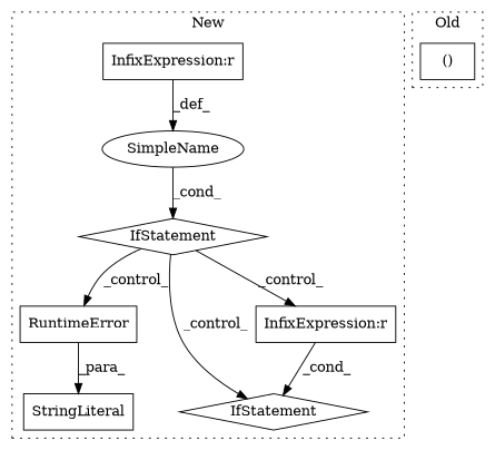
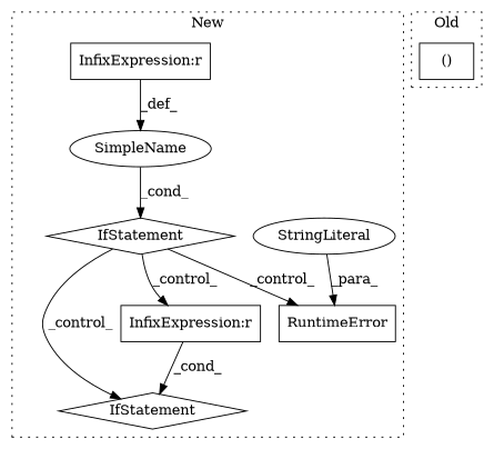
  digraph {
    node [a=25 l="4,2" shape=box]
    n1 [a=32 l="13,1" label=RuntimeError s="1410,1462"]
    n2 [a=42 label=SimpleName shape=ellipse l=""]
    n3 [label=IfStatement s="1351,1367" shape=diamond]
-   n4 [a=45 l=39 label=StringLiteral s=1423]
+   n4 [a=45 l=39 label=StringLiteral s=1423 shape=ellipse]
    n5 [a=27 l=4 label="InfixExpression:r" s=1359]
    n6 [label=IfStatement s="1526,1546" shape=diamond]
    n7 [a=27 l=4 label="InfixExpression:r" s=1538]
    n8 [a=106 l=68 label="()" s=1958]
    subgraph cluster_1 {
      label=New
      style=dotted
      n1
      n2
      n3
      n4
      n5
      n6
      n7
    }
    subgraph cluster_2 {
      label=Old
      style=dotted
      n8
    }
    n2 -> n3 [label=_cond_]
    n3 -> n1 [label=_control_]
    n3 -> n6 [label=_control_]
    n3 -> n7 [label=_control_]
-   n1 -> n4 [label=_para_]
+   n4 -> n1 [label=_para_]
    n5 -> n2 [label=_def_]
    n7 -> n6 [label=_cond_]
  }
